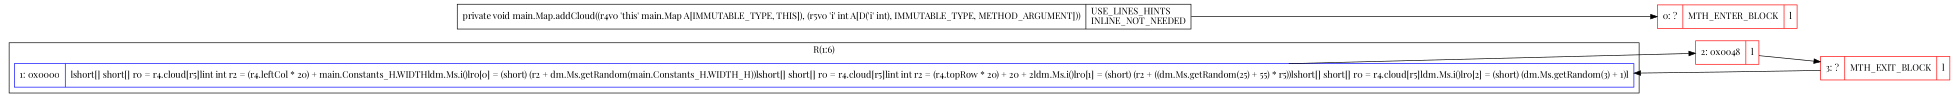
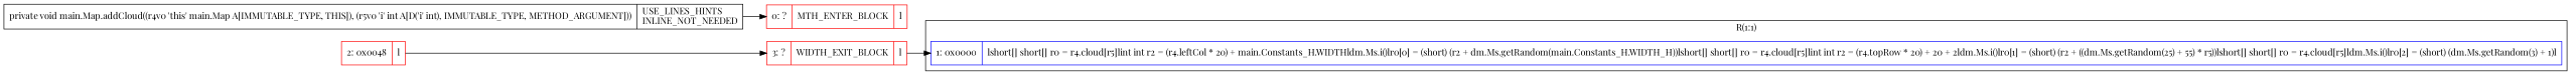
  digraph {
    fontname="Playfair Display"
    rankdir=LR
    node [color=red fontname="Playfair Display" shape=record]
    edge [fontname="Playfair Display"]
    n1 [color=blue label="{1\:\ 0x0000|lshort[] short[] r0 = r4.cloud[r5]lint int r2 = (r4.leftCol * 20) + main.Constants_H.WIDTHldm.Ms.i()lr0[0] = (short) (r2 + dm.Ms.getRandom(main.Constants_H.WIDTH_H))lshort[] short[] r0 = r4.cloud[r5]lint int r2 = (r4.topRow * 20) + 20 + 2ldm.Ms.i()lr0[1] = (short) (r2 + ((dm.Ms.getRandom(25) + 55) * r5))lshort[] short[] r0 = r4.cloud[r5]ldm.Ms.i()lr0[2] = (short) (dm.Ms.getRandom(3) + 1)l}"]
    n2 [label="{2\:\ 0x0048|l}"]
-   n3 [label="{3\:\ ?|MTH_EXIT_BLOCK\l|l}"]
+   n3 [label="{3\:\ ?|WIDTH_EXIT_BLOCK\l|l}"]
    n4 [label="{0\:\ ?|MTH_ENTER_BLOCK\l|l}"]
    n5 [label="{private void main.Map.addCloud((r4v0 'this' main.Map A[IMMUTABLE_TYPE, THIS]), (r5v0 'i' int A[D('i' int), IMMUTABLE_TYPE, METHOD_ARGUMENT]))  | USE_LINES_HINTS\lINLINE_NOT_NEEDED\l}" color=""]
    subgraph cluster_1 {
-     label="R(1:6)"
+     label="R(1:1)"
      n1
    }
-   n1 -> n2
    n2 -> n3
    n3 -> n1
    n5 -> n4
  }
